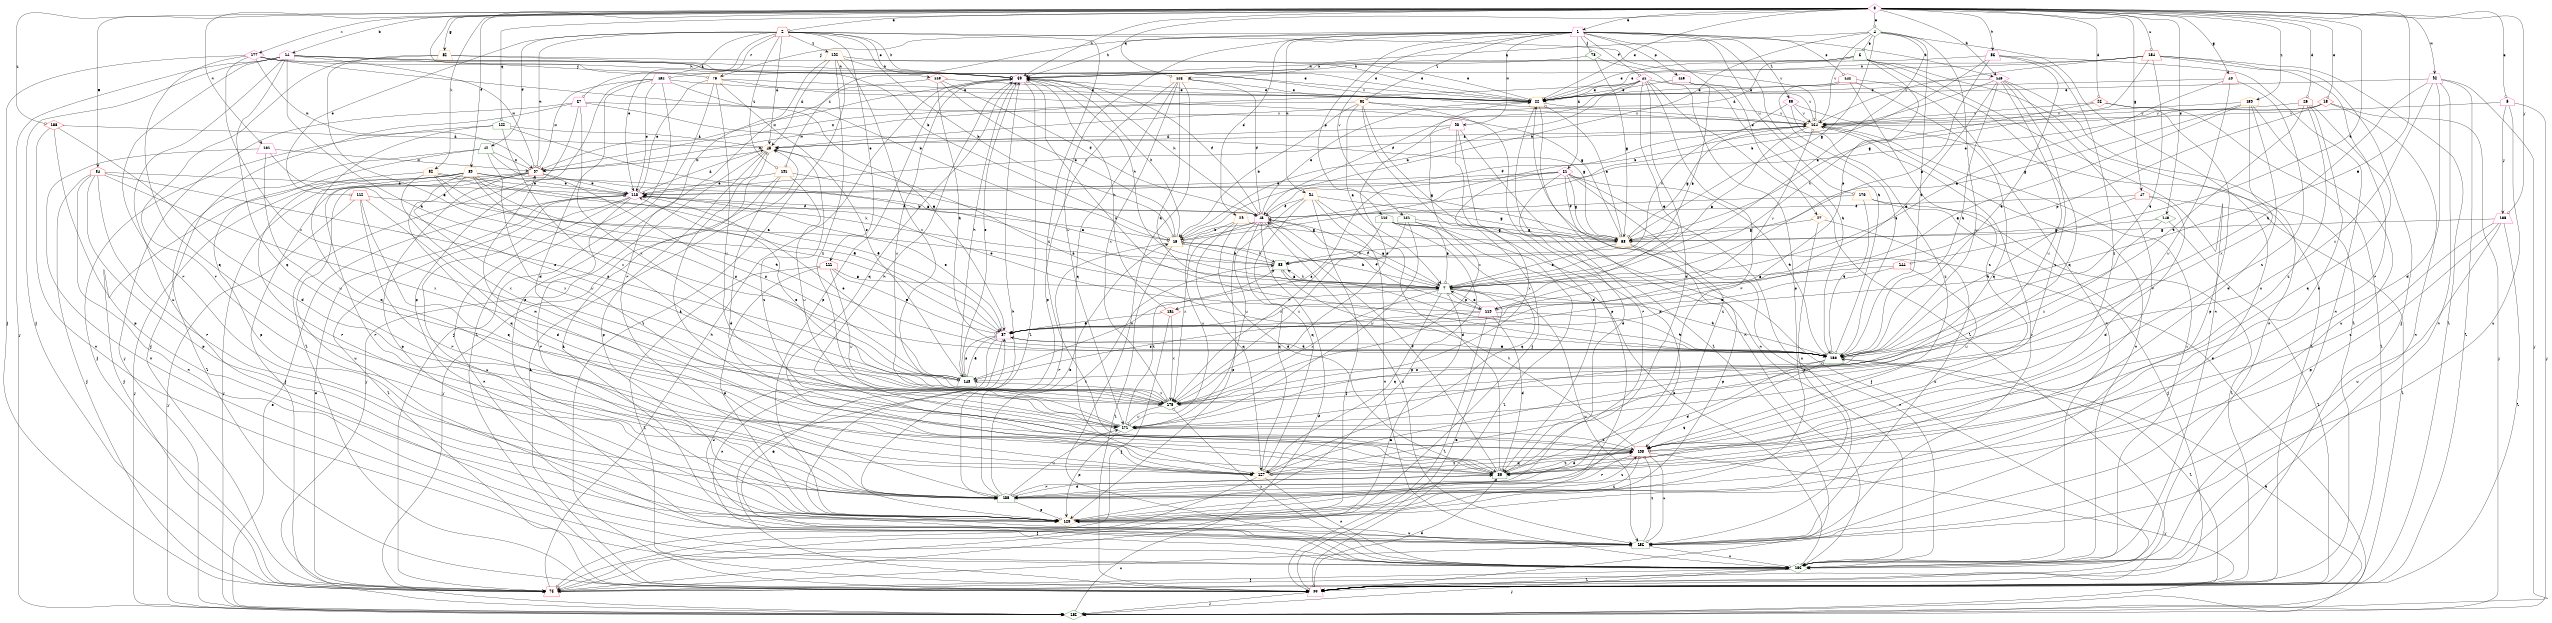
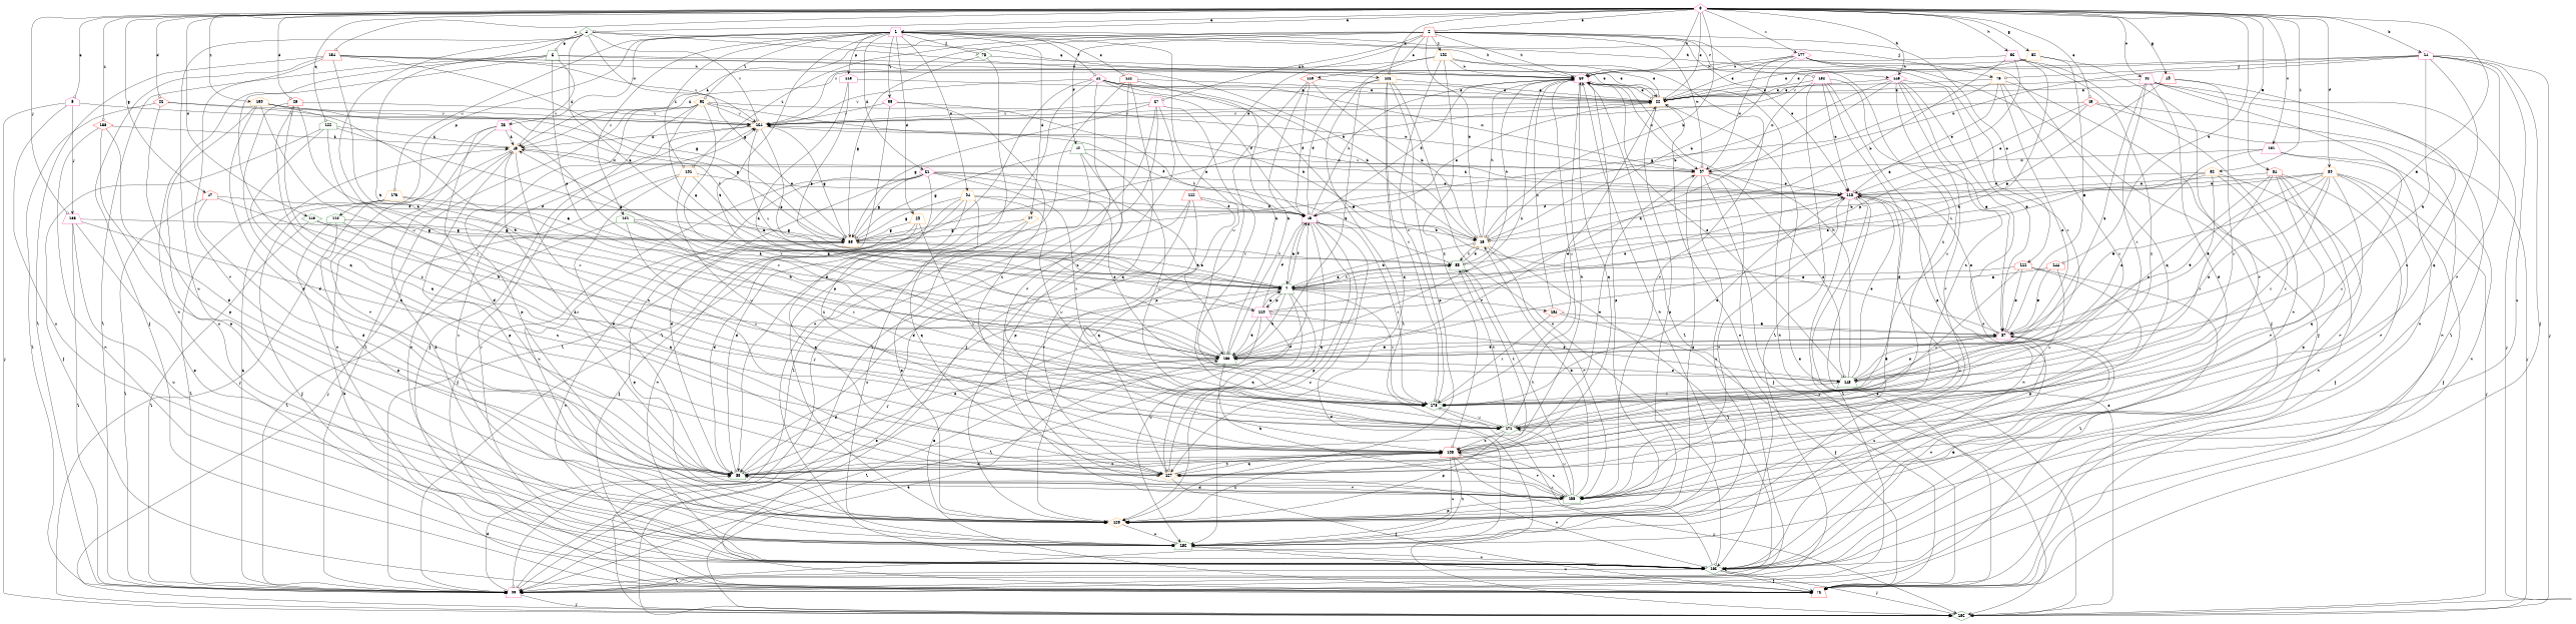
  strict digraph {
    fontname="DejaVu Sans Mono"
    node [color=deeppink fontname="DejaVu Sans Mono" shape=trapezium]
    edge [arrowhead=odot fontname="DejaVu Sans Mono"]
    0 [shape=diamond]
    1
    2 [color=red]
    4 [color=darkgreen shape=diamond]
    5 [shape=house]
    14 [shape=house]
    15 [color=darkorange]
    18 [color=red shape=diamond]
    22 [color=darkorange]
    25 [color=red shape=house]
    26 [color=red shape=diamond]
    34 [color=red shape=house]
    37 [shape=house]
    39 [color=darkorange]
    47 [color=red shape=house]
    49 [color=red]
    52 [color=darkorange]
    56
    60 [shape=house]
    82 [color=darkorange shape=house]
    92
    101
    122 [color=darkgreen shape=house]
    126 [color=darkorange shape=house]
    140 [color=darkgreen shape=diamond]
    144 [color=red shape=house]
    145 [shape=diamond]
    154 [color=red]
    177 [shape=diamond]
    185
    188 [color=red shape=diamond]
    189 [color=darkorange shape=house]
    27 [color=darkorange shape=diamond]
    29 [color=darkorange]
    41 [shape=diamond]
    61 [shape=diamond]
    73 [color=darkgreen shape=diamond]
    75 [color=darkorange]
    86 [color=darkorange shape=diamond]
    88 [shape=diamond]
    93
    94 [color=darkorange]
    116 [color=darkgreen shape=house]
    118 [shape=house]
    142 [color=red shape=house]
    150 [color=darkgreen]
    161 [color=darkgreen shape=house]
    170 [color=darkorange]
    171 [color=darkgreen shape=diamond]
    191 [color=darkorange]
    42 [color=darkgreen]
    67
    n53 [color=darkorange label=48 shape=diamond]
    97 [color=red shape=house]
    110 [color=red shape=diamond]
    111 [color=red shape=house]
    112 [color=red]
    113 [shape=diamond]
    132
    164 [color=darkorange shape=diamond]
    192 [color=darkorange]
    193 [color=red]
    6 [color=darkgreen]
    7 [color=darkgreen]
    53 [color=darkorange]
    156 [color=darkgreen shape=house]
    186 [color=darkgreen shape=diamond]
    127 [color=darkorange shape=diamond]
    76 [color=red]
    135 [color=darkgreen shape=house]
    90
    83 [color=darkgreen]
    106 [color=darkgreen shape=diamond]
    119
    120 [color=darkorange shape=diamond]
    30 [color=darkgreen shape=house]
    178 [color=darkgreen shape=diamond]
    143 [color=darkgreen]
    45 [shape=house]
    134 [color=red shape=diamond]
    0 -> 1 [arrowhead=vee label=a]
    0 -> 2 [label=a]
    0 -> 4 [label=a]
    0 -> 5 [label=a]
    0 -> 14 [arrowhead=vee label=b]
    0 -> 15 [label=b]
    0 -> 18 [label=c]
    0 -> 22 [label=c]
    0 -> 25 [label=d]
    0 -> 26 [label=d]
    0 -> 34 [arrowhead=vee label=e]
    0 -> 37 [label=e]
    0 -> 39 [arrowhead=vee label=f]
    0 -> 47 [arrowhead=vee label=g]
    0 -> 49 [arrowhead=vee label=g]
    0 -> 52 [arrowhead=vee label=g]
    0 -> 56 [arrowhead=vee label=h]
    0 -> 60 [arrowhead=vee label=h]
    0 -> 82 [arrowhead=vee label=k]
    0 -> 92 [arrowhead=vee label=m]
    0 -> 101 [arrowhead=vee label=n]
    0 -> 122 [label=q]
    0 -> 126 [label=q]
    0 -> 140 [arrowhead=vee label=s]
    0 -> 144 [label=t]
    0 -> 145 [arrowhead=vee label=t]
    0 -> 154 [label=u]
    0 -> 177 [arrowhead=vee label=x]
    0 -> 185 [label=y]
    0 -> 188 [label=z]
    0 -> 189 [arrowhead=vee label=z]
    1 -> 60 [arrowhead=vee label=h]
    1 -> 145 [arrowhead=vee label=t]
    1 -> 27 [arrowhead=vee label=d]
    1 -> 29 [arrowhead=vee label=d]
    1 -> 41 [label=f]
    1 -> 61 [arrowhead=vee label=i]
    1 -> 73 [label=j]
    1 -> 75 [arrowhead=vee label=j]
    1 -> 86 [label=l]
    1 -> 88 [arrowhead=vee label=l]
    1 -> 93 [arrowhead=vee label=m]
    1 -> 94 [arrowhead=vee label=m]
    1 -> 116 [arrowhead=vee label=p]
    1 -> 118 [arrowhead=vee label=p]
    1 -> 142 [label=s]
    1 -> 150 [label=t]
    1 -> 161 [arrowhead=vee label=v]
    1 -> 170 [label=w]
    1 -> 171 [arrowhead=vee label=w]
    1 -> 191 [label=z]
    2 -> 15 [label=b]
    2 -> 60 [label=h]
    2 -> 191 [label=z]
    2 -> 42 [arrowhead=vee label=f]
    2 -> 67 [label=i]
    2 -> n53 [arrowhead=vee label=i]
    2 -> 97 [label=m]
    2 -> 110 [arrowhead=vee label=o]
    2 -> 111 [arrowhead=vee label=o]
    2 -> 112 [label=o]
    2 -> 113 [arrowhead=vee label=o]
    2 -> 132 [label=r]
    2 -> 164 [label=v]
    2 -> 192 [arrowhead=vee label=z]
    2 -> 193 [label=z]
    4 -> 15 [label=b]
    4 -> 126 [arrowhead=vee label=q]
    4 -> 150 [arrowhead=vee label=t]
    4 -> 171 [label=w]
    4 -> 164 [label=v]
    4 -> 6 [label=a]
    4 -> 7 [label=a]
    4 -> 53 [label=g]
    4 -> 156 [arrowhead=vee label=u]
    5 -> 185 [arrowhead=vee label=y]
    5 -> 164 [arrowhead=vee label=v]
    5 -> 156 [label=u]
    5 -> 186 [label=y]
    14 -> 22 [label=c]
    14 -> 75 [label=j]
    14 -> 150 [arrowhead=vee label=t]
    14 -> 97 [label=m]
    14 -> 164 [arrowhead=vee label=v]
    14 -> 156 [label=u]
    14 -> 186 [label=y]
    14 -> 127 [label=q]
    14 -> 76 [arrowhead=vee label=j]
    14 -> 135 [arrowhead=vee label=r]
    15 -> 60 [label=h]
    15 -> 135 [label=r]
    15 -> 90 [label=l]
    15 -> 83 [arrowhead=vee label=k]
    18 -> 113 [arrowhead=vee label=o]
    18 -> 164 [label=v]
    18 -> 186 [label=y]
    18 -> 106 [arrowhead=vee label=n]
    18 -> 119 [label=p]
    22 -> 164 [label=v]
    22 -> 106 [arrowhead=vee label=n]
    22 -> 120 [arrowhead=vee label=p]
    25 -> 150 [label=t]
    25 -> 164 [label=v]
    25 -> 193 [label=z]
    25 -> 127 [label=q]
    25 -> 30 [arrowhead=vee label=d]
    26 -> 164 [arrowhead=vee label=v]
    26 -> 90 [label=l]
    26 -> 83 [arrowhead=vee label=k]
    26 -> 120 [arrowhead=vee label=p]
    34 -> 113 [label=o]
    34 -> 76 [label=j]
    34 -> 135 [label=r]
    34 -> 106 [arrowhead=vee label=n]
    34 -> 120 [label=p]
    34 -> 178 [arrowhead=vee label=x]
    34 -> 143 [label=s]
    37 -> 150 [arrowhead=vee label=t]
    37 -> 113 [arrowhead=vee label=o]
    37 -> 156 [arrowhead=vee label=u]
    37 -> 106 [arrowhead=vee label=n]
    37 -> 143 [label=s]
    39 -> 15 [label=b]
    39 -> 37 [arrowhead=vee label=e]
    39 -> 150 [arrowhead=vee label=t]
    39 -> 113 [label=o]
    39 -> 186 [label=y]
    39 -> 127 [arrowhead=vee label=q]
    39 -> 76 [arrowhead=vee label=j]
    39 -> 135 [label=r]
    39 -> 178 [label=x]
    39 -> 143 [label=s]
    47 -> 150 [arrowhead=vee label=t]
    47 -> 90 [label=l]
    47 -> 30 [label=d]
    47 -> 45 [label=f]
    49 -> 22 [label=c]
    49 -> 171 [arrowhead=vee label=w]
    49 -> 193 [arrowhead=vee label=z]
    49 -> 7 [label=a]
    52 -> 22 [label=c]
    52 -> 37 [label=e]
    52 -> 60 [label=h]
    52 -> 135 [label=r]
    56 -> 15 [label=b]
    56 -> 60 [arrowhead=vee label=h]
    56 -> 150 [label=t]
    56 -> 193 [label=z]
    56 -> 7 [label=a]
    56 -> 106 [arrowhead=vee label=n]
    60 -> 22 [label=c]
    60 -> 171 [label=w]
    60 -> 97 [arrowhead=vee label=m]
    60 -> 127 [label=q]
    60 -> 90 [arrowhead=vee label=l]
    60 -> 120 [label=p]
    60 -> 143 [label=s]
    60 -> 45 [label=f]
    82 -> 37 [arrowhead=vee label=e]
    82 -> 113 [arrowhead=vee label=o]
    82 -> 7 [label=a]
    82 -> 135 [arrowhead=vee label=r]
    82 -> 83 [label=k]
    82 -> 178 [label=x]
    92 -> 22 [label=c]
    92 -> 150 [label=t]
    92 -> 186 [arrowhead=vee label=y]
    92 -> 90 [label=l]
    92 -> 106 [label=n]
    92 -> 30 [arrowhead=vee label=d]
    92 -> 178 [label=x]
    101 -> 171 [arrowhead=vee label=w]
    101 -> 97 [arrowhead=vee label=m]
    101 -> 106 [label=n]
    101 -> 143 [label=s]
    122 -> n53 [label=i]
    122 -> 7 [arrowhead=vee label=a]
    122 -> 127 [label=q]
    122 -> 76 [label=j]
    122 -> 178 [arrowhead=vee label=x]
    126 -> 22 [label=c]
    126 -> 150 [label=t]
    126 -> 127 [arrowhead=vee label=q]
    126 -> 106 [label=n]
    126 -> 120 [arrowhead=vee label=p]
    126 -> 178 [label=x]
    126 -> 45 [label=f]
    140 -> 53 [label=g]
    140 -> 90 [arrowhead=vee label=l]
    140 -> 178 [label=x]
    144 -> 37 [label=e]
    144 -> 171 [label=w]
    144 -> 7 [label=a]
    145 -> 15 [label=b]
    145 -> 22 [label=c]
    145 -> 37 [arrowhead=vee label=e]
    145 -> 150 [label=t]
    145 -> 171 [label=w]
    145 -> 193 [label=z]
    145 -> 135 [label=r]
    145 -> 106 [label=n]
    154 -> 22 [label=c]
    154 -> 60 [arrowhead=vee label=h]
    154 -> 150 [arrowhead=vee label=t]
    154 -> 164 [arrowhead=vee label=v]
    154 -> 53 [arrowhead=vee label=g]
    154 -> 76 [label=j]
    154 -> 135 [arrowhead=vee label=r]
    154 -> 90 [arrowhead=vee label=l]
    177 -> 15 [label=b]
    177 -> 22 [label=c]
    177 -> 60 [label=h]
    177 -> 97 [arrowhead=vee label=m]
    177 -> 127 [label=q]
    177 -> 76 [label=j]
    177 -> 178 [label=x]
    185 -> 193 [label=z]
    185 -> 53 [label=g]
    185 -> 156 [label=u]
    185 -> 90 [label=l]
    185 -> 120 [arrowhead=vee label=p]
    188 -> n53 [arrowhead=vee label=i]
    188 -> 106 [arrowhead=vee label=n]
    188 -> 120 [label=p]
    188 -> 30 [label=d]
    189 -> 37 [arrowhead=vee label=e]
    189 -> 164 [label=v]
    189 -> 53 [arrowhead=vee label=g]
    189 -> 156 [label=u]
    189 -> 30 [label=d]
    189 -> 178 [label=x]
    27 -> 53 [arrowhead=vee label=g]
    27 -> 156 [label=u]
    27 -> 120 [arrowhead=vee label=p]
    29 -> 171 [label=w]
    29 -> 53 [label=g]
    29 -> 127 [arrowhead=vee label=q]
    29 -> 30 [arrowhead=vee label=d]
    41 -> 15 [arrowhead=vee label=b]
    41 -> 22 [arrowhead=vee label=c]
    41 -> 37 [label=e]
    41 -> 97 [label=m]
    41 -> 164 [label=v]
    41 -> 135 [arrowhead=vee label=r]
    41 -> 90 [arrowhead=vee label=l]
    41 -> 30 [arrowhead=vee label=d]
    41 -> 45 [arrowhead=vee label=f]
    61 -> 150 [label=t]
    61 -> 113 [arrowhead=vee label=o]
    61 -> 193 [arrowhead=vee label=z]
    61 -> 53 [label=g]
    61 -> 156 [label=u]
    61 -> 76 [arrowhead=vee label=j]
    61 -> 30 [label=d]
    61 -> 178 [arrowhead=vee label=x]
    61 -> 143 [arrowhead=vee label=s]
    73 -> 60 [label=h]
    73 -> 53 [arrowhead=vee label=g]
    73 -> 120 [arrowhead=vee label=p]
    75 -> 22 [label=c]
    75 -> 171 [label=w]
    75 -> 113 [label=o]
    75 -> 53 [label=g]
    75 -> 76 [arrowhead=vee label=j]
    75 -> 143 [arrowhead=vee label=s]
    86 -> 15 [arrowhead=vee label=b]
    86 -> 97 [arrowhead=vee label=m]
    86 -> 164 [label=v]
    86 -> 7 [arrowhead=vee label=a]
    86 -> 76 [label=j]
    86 -> 90 [label=l]
    86 -> 120 [label=p]
    88 -> 164 [arrowhead=vee label=v]
    88 -> 193 [arrowhead=vee label=z]
    88 -> 90 [arrowhead=vee label=l]
    88 -> 83 [label=k]
    93 -> n53 [arrowhead=vee label=i]
    93 -> 135 [arrowhead=vee label=r]
    93 -> 106 [arrowhead=vee label=n]
    93 -> 30 [arrowhead=vee label=d]
    93 -> 178 [label=x]
    94 -> 171 [label=w]
    94 -> 53 [label=g]
    94 -> 127 [label=q]
    94 -> 76 [arrowhead=vee label=j]
    94 -> 106 [arrowhead=vee label=n]
    94 -> 30 [label=d]
    94 -> 45 [arrowhead=vee label=f]
    116 -> 53 [arrowhead=vee label=g]
    116 -> 127 [arrowhead=vee label=q]
    116 -> 106 [label=b]
    116 -> 120 [label=p]
-   116 -> 178 [arrowhead=vee label=x]
+   86 -> 178 [arrowhead=vee label=x]
    118 -> 22 [arrowhead=vee label=c]
    118 -> 150 [arrowhead=vee label=t]
    118 -> 7 [arrowhead=vee label=a]
    142 -> 22 [arrowhead=vee label=c]
    142 -> 150 [label=t]
    142 -> 193 [arrowhead=vee label=z]
    142 -> 127 [arrowhead=vee label=q]
    142 -> 106 [arrowhead=vee label=n]
    150 -> 37 [arrowhead=vee label=e]
    150 -> 60 [label=h]
    150 -> n53 [arrowhead=vee label=i]
    150 -> 90 [arrowhead=vee label=l]
    150 -> 30 [label=d]
    150 -> 143 [arrowhead=vee label=s]
    161 -> 171 [arrowhead=vee label=w]
    161 -> 7 [label=a]
    161 -> 53 [label=g]
    161 -> 90 [label=l]
    161 -> 178 [arrowhead=vee label=x]
    170 -> 150 [label=t]
    170 -> 76 [label=j]
    170 -> 90 [label=l]
    170 -> 45 [label=f]
    171 -> 193 [arrowhead=vee label=z]
    171 -> 83 [arrowhead=vee label=k]
    171 -> 120 [arrowhead=vee label=p]
    191 -> 171 [arrowhead=vee label=w]
    191 -> 113 [arrowhead=vee label=o]
    191 -> 7 [arrowhead=vee label=a]
    191 -> 186 [arrowhead=vee label=y]
    191 -> 30 [arrowhead=vee label=d]
    42 -> 171 [arrowhead=vee label=w]
    42 -> 97 [label=m]
    42 -> 53 [label=g]
    42 -> 90 [label=l]
    42 -> 120 [arrowhead=vee label=p]
    67 -> 164 [label=v]
    67 -> 53 [arrowhead=vee label=g]
    67 -> 186 [label=y]
    67 -> 76 [label=j]
    67 -> 90 [label=l]
    67 -> 178 [arrowhead=vee label=x]
    n53 -> 97 [arrowhead=vee label=m]
    n53 -> 193 [arrowhead=vee label=z]
    n53 -> 186 [arrowhead=vee label=y]
    n53 -> 120 [label=p]
    97 -> 113 [arrowhead=vee label=o]
    97 -> 156 [label=u]
    97 -> 186 [arrowhead=vee label=y]
    97 -> 76 [label=j]
    97 -> 120 [arrowhead=vee label=p]
    97 -> 143 [label=s]
    110 -> 15 [label=b]
    110 -> 22 [label=c]
    110 -> 150 [label=t]
    110 -> 120 [label=p]
    110 -> 45 [label=f]
    111 -> 37 [label=e]
    111 -> 171 [label=w]
    111 -> 7 [label=a]
    111 -> 90 [arrowhead=vee label=l]
    111 -> 120 [label=p]
    112 -> 186 [arrowhead=vee label=y]
    112 -> 127 [label=q]
    112 -> 135 [arrowhead=vee label=r]
    112 -> 30 [arrowhead=vee label=d]
    112 -> 45 [label=f]
    113 -> n53 [arrowhead=vee label=i]
    113 -> 164 [arrowhead=vee label=v]
    113 -> 156 [label=u]
    113 -> 135 [label=r]
    113 -> 90 [arrowhead=vee label=l]
    113 -> 106 [arrowhead=vee label=n]
    113 -> 45 [arrowhead=vee label=f]
    132 -> 22 [label=c]
    132 -> 37 [arrowhead=vee label=e]
    132 -> 97 [label=m]
    132 -> 113 [arrowhead=vee label=o]
    132 -> 90 [arrowhead=vee label=l]
    132 -> 120 [arrowhead=vee label=p]
    132 -> 30 [arrowhead=vee label=d]
    164 -> n53 [arrowhead=vee label=i]
    164 -> 7 [label=a]
    164 -> 53 [label=g]
    164 -> 106 [arrowhead=vee label=n]
    164 -> 45 [label=f]
    192 -> 22 [label=c]
    192 -> 60 [label=h]
    192 -> n53 [arrowhead=vee label=i]
    192 -> 193 [label=z]
    192 -> 135 [label=r]
    192 -> 90 [arrowhead=vee label=l]
    192 -> 178 [label=x]
    193 -> 97 [arrowhead=vee label=m]
    193 -> 156 [label=u]
    193 -> 186 [arrowhead=vee label=y]
    193 -> 127 [label=q]
    193 -> 135 [label=r]
    193 -> 83 [label=k]
    193 -> 30 [arrowhead=vee label=d]
    6 -> 22 [arrowhead=vee label=c]
    6 -> 60 [arrowhead=vee label=h]
    6 -> n53 [label=i]
    6 -> 127 [label=q]
    6 -> 90 [arrowhead=vee label=l]
    6 -> 106 [label=n]
    6 -> 119 [arrowhead=vee label=p]
    7 -> 15 [label=b]
    7 -> 150 [label=t]
    7 -> 156 [arrowhead=vee label=u]
    7 -> 127 [label=q]
    7 -> 83 [arrowhead=vee label=k]
    7 -> 119 [arrowhead=vee label=p]
    7 -> 178 [arrowhead=vee label=x]
    7 -> 45 [arrowhead=vee label=f]
    7 -> 134 [arrowhead=vee label=r]
    53 -> 22 [label=c]
    53 -> 7 [label=a]
    53 -> 83 [arrowhead=vee label=k]
    53 -> 106 [label=n]
    53 -> 120 [arrowhead=vee label=p]
    156 -> 60 [arrowhead=vee label=h]
    156 -> n53 [label=i]
    156 -> 164 [arrowhead=vee label=v]
    156 -> 193 [label=z]
    156 -> 106 [label=n]
    186 -> 22 [arrowhead=vee label=c]
    186 -> 150 [arrowhead=vee label=t]
    186 -> 113 [label=o]
    186 -> 45 [label=f]
    127 -> 193 [arrowhead=vee label=z]
    127 -> 76 [label=j]
    127 -> 106 [label=n]
    76 -> 60 [arrowhead=vee label=h]
    76 -> 113 [label=o]
    76 -> 7 [label=a]
    76 -> 156 [label=u]
    135 -> 15 [arrowhead=vee label=b]
    135 -> 150 [label=t]
    135 -> 171 [arrowhead=vee label=w]
    135 -> 193 [arrowhead=vee label=z]
    135 -> 83 [arrowhead=vee label=k]
    135 -> 120 [label=p]
    135 -> 30 [arrowhead=vee label=d]
    90 -> n53 [arrowhead=vee label=i]
    90 -> 7 [label=a]
    90 -> 186 [arrowhead=vee label=y]
    90 -> 30 [arrowhead=vee label=d]
    83 -> 15 [label=b]
    83 -> 60 [arrowhead=vee label=h]
    83 -> 7 [arrowhead=vee label=a]
    106 -> 37 [arrowhead=vee label=e]
    106 -> 164 [arrowhead=vee label=v]
    106 -> 186 [label=y]
    106 -> 76 [arrowhead=vee label=j]
    106 -> 90 [arrowhead=vee label=l]
    106 -> 178 [label=x]
    119 -> 150 [arrowhead=vee label=t]
    119 -> 113 [arrowhead=vee label=o]
    119 -> 164 [label=v]
    119 -> 7 [arrowhead=vee label=a]
    119 -> 90 [label=l]
    119 -> 30 [label=d]
    119 -> 143 [label=s]
    119 -> 45 [label=f]
    120 -> 193 [label=z]
    120 -> 156 [label=u]
    30 -> 60 [arrowhead=vee label=h]
    30 -> n53 [label=i]
    30 -> 193 [arrowhead=vee label=z]
    30 -> 135 [label=r]
    30 -> 45 [arrowhead=vee label=f]
    178 -> 22 [arrowhead=vee label=c]
    178 -> 171 [label=w]
    178 -> 113 [arrowhead=vee label=o]
    143 -> 37 [label=e]
    143 -> 60 [arrowhead=vee label=h]
    143 -> 113 [arrowhead=vee label=o]
    143 -> 178 [label=x]
    45 -> 15 [arrowhead=vee label=b]
    45 -> 22 [label=c]
    45 -> 60 [label=h]
    45 -> 7 [arrowhead=vee label=a]
    45 -> 156 [arrowhead=vee label=u]
    45 -> 127 [label=q]
    45 -> 120 [arrowhead=vee label=p]
    45 -> 178 [arrowhead=vee label=x]
    134 -> 37 [arrowhead=vee label=e]
    134 -> 60 [label=h]
    134 -> 76 [label=j]
    134 -> 178 [arrowhead=vee label=x]
  }
